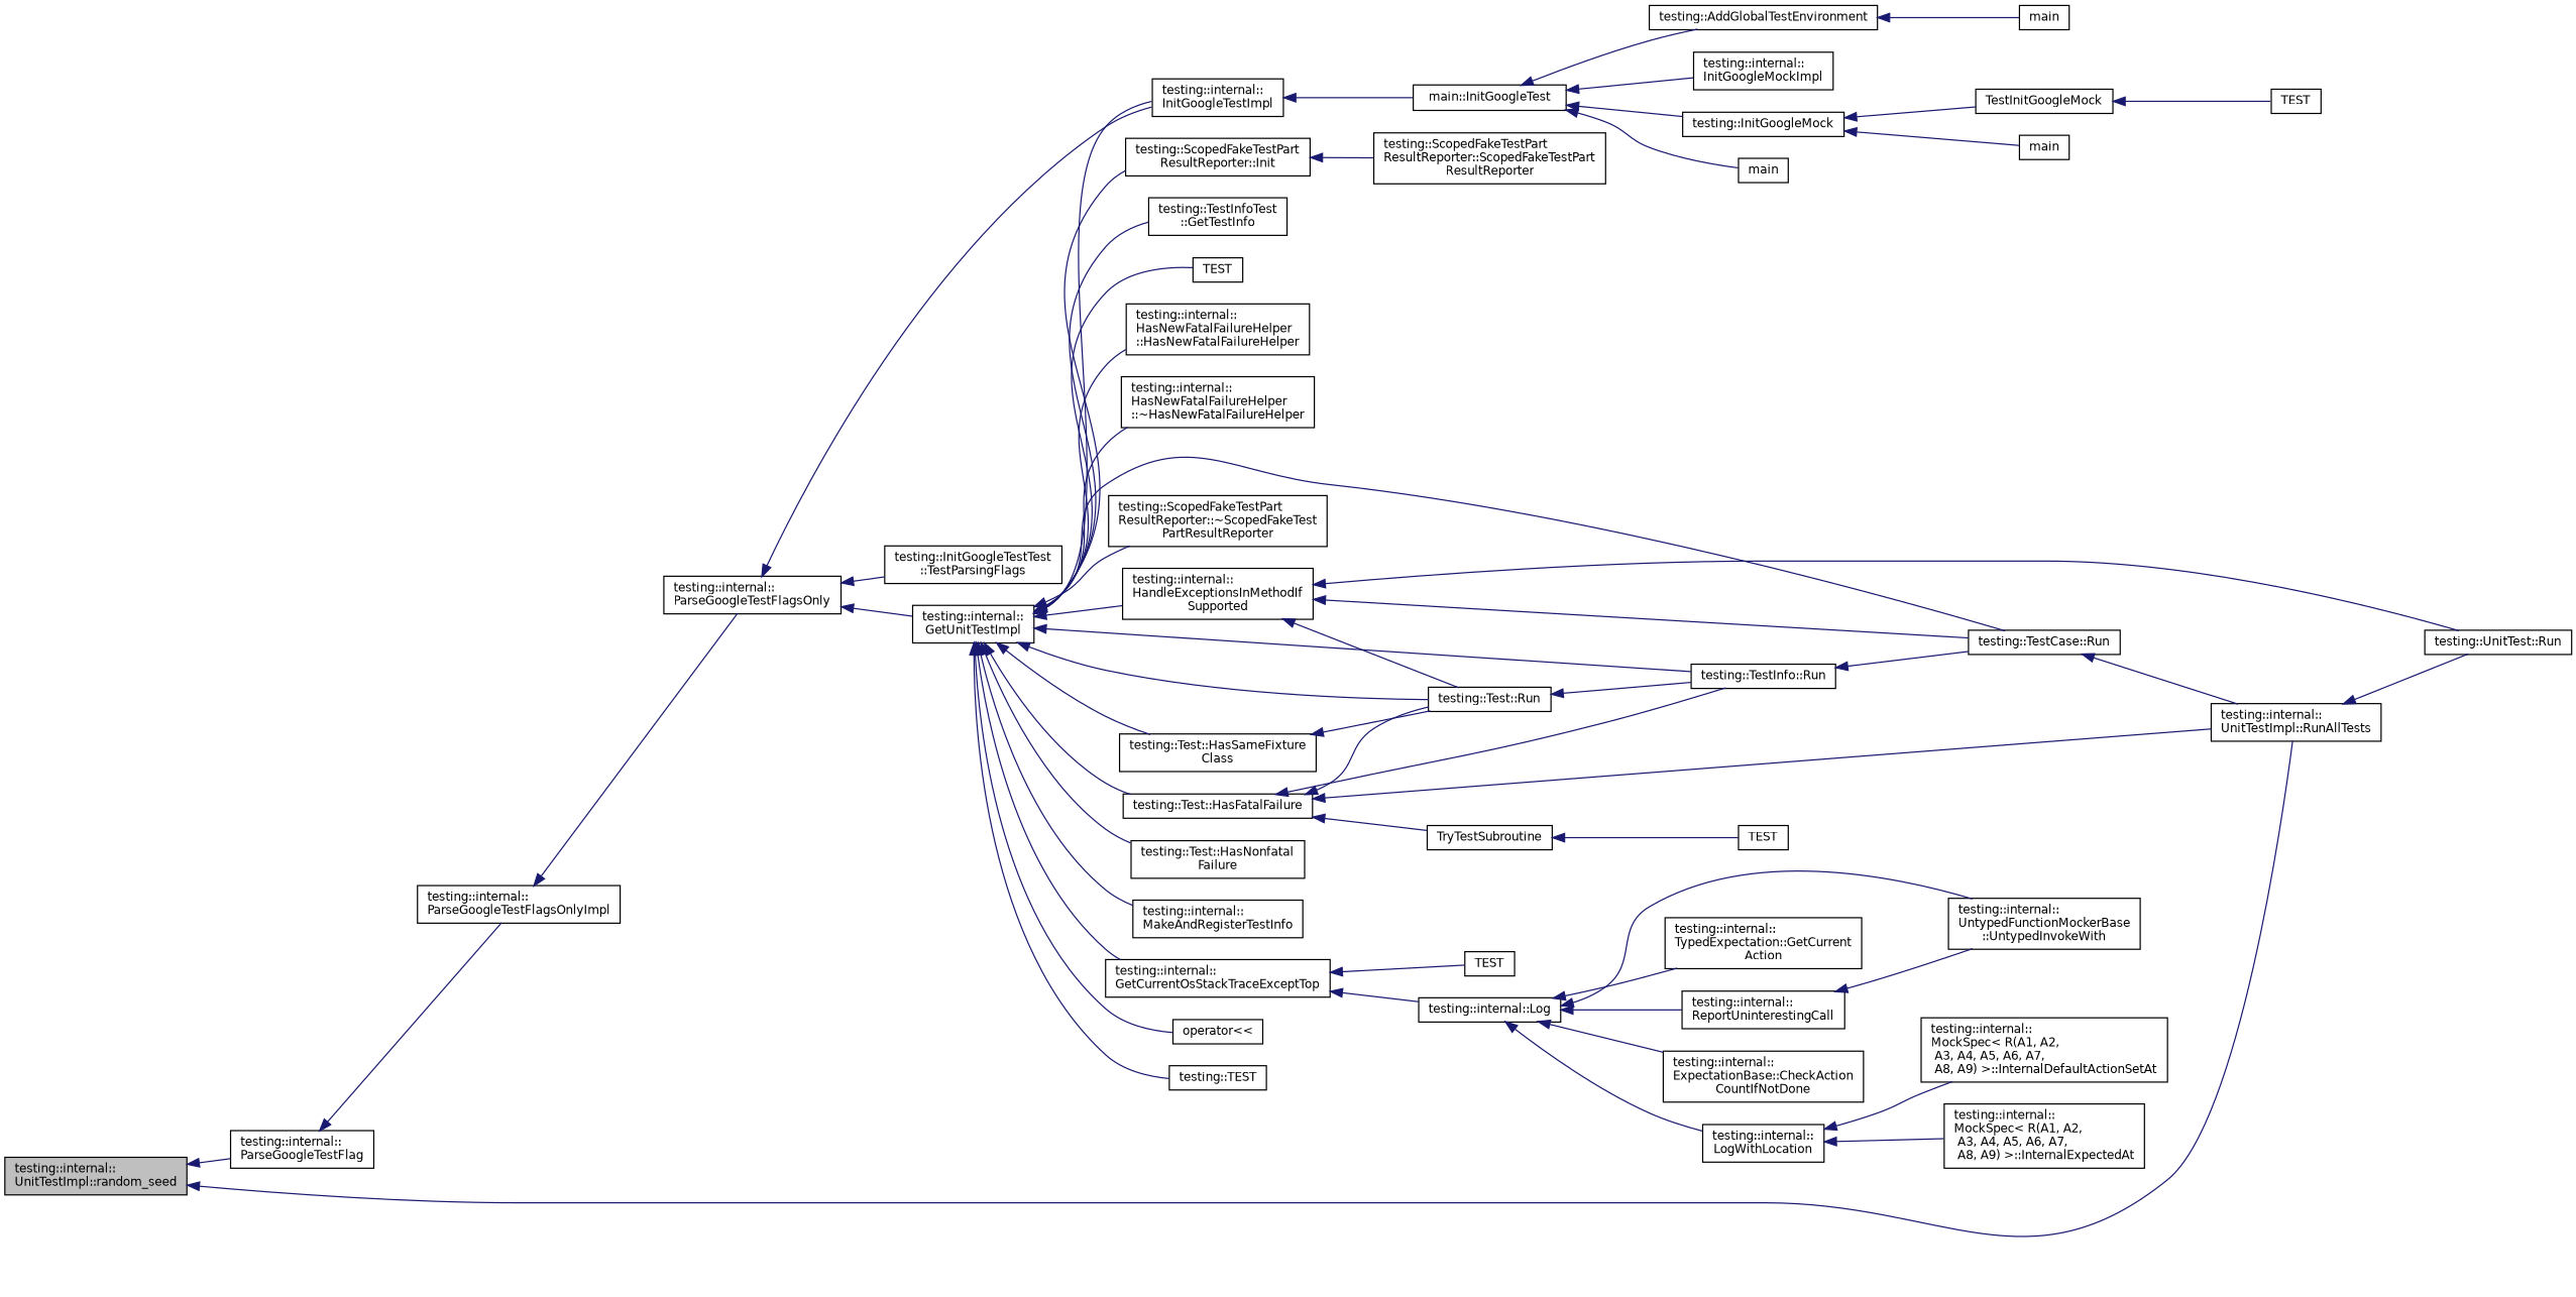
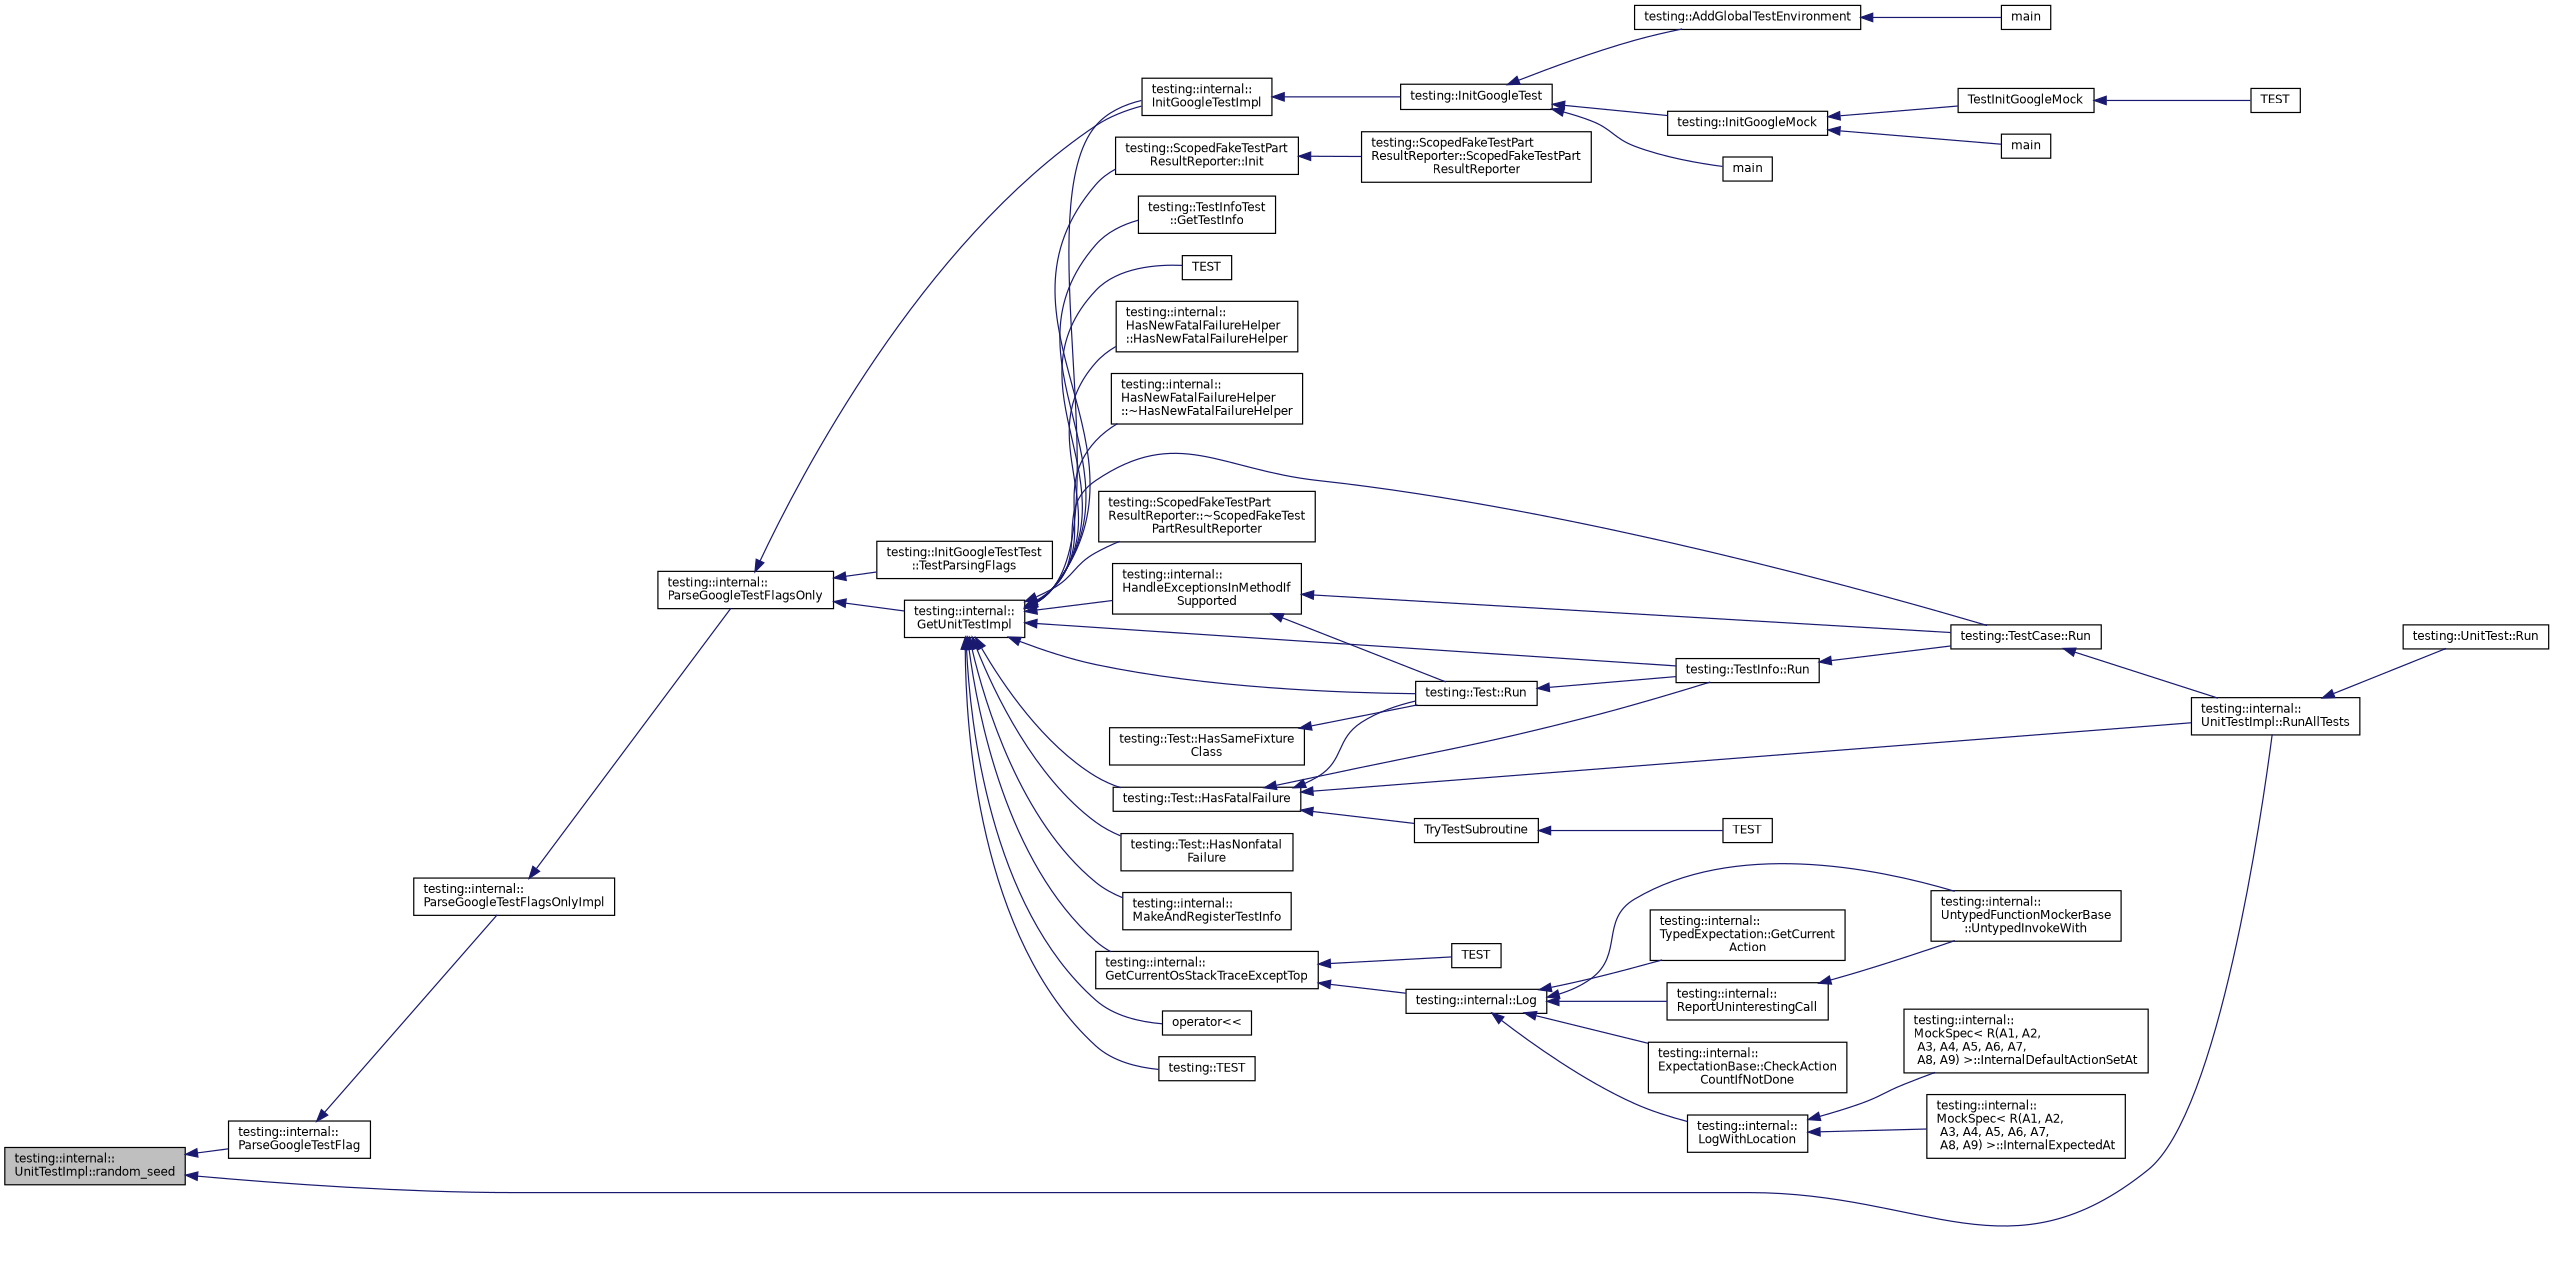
  digraph {
    rankdir=LR
    node [color=black fillcolor=white fontname=Helvetica fontsize=10 shape=record style=filled]
    edge [color=midnightblue dir=back fontname=Helvetica fontsize=10 labelfontname=Helvetica labelfontsize=10 style=solid]
    n1 [fillcolor=grey75 fontcolor=black height=0.2 label="testing::internal::\lUnitTestImpl::random_seed" width=0.4]
    n2 [height=0.2 label="testing::internal::\lUnitTestImpl::RunAllTests" width=0.4]
    n3 [height=0.2 label="testing::internal::\lParseGoogleTestFlag" width=0.4]
    n4 [height=0.2 label="testing::UnitTest::Run" width=0.4]
    n5 [height=0.2 label="testing::internal::\lParseGoogleTestFlagsOnlyImpl" width=0.4]
    n6 [height=0.2 label="testing::internal::\lParseGoogleTestFlagsOnly" width=0.4]
    n7 [height=0.2 label="testing::internal::\lGetUnitTestImpl" width=0.4]
    n8 [height=0.2 label="testing::internal::\lInitGoogleTestImpl" width=0.4]
    n9 [height=0.2 label="testing::InitGoogleTestTest\l::TestParsingFlags" width=0.4]
    n10 [height=0.2 label="testing::internal::\lHasNewFatalFailureHelper\l::HasNewFatalFailureHelper" width=0.4]
    n11 [height=0.2 label="testing::internal::\lHasNewFatalFailureHelper\l::~HasNewFatalFailureHelper" width=0.4]
    n12 [height=0.2 label="testing::ScopedFakeTestPart\lResultReporter::Init" width=0.4]
    n13 [height=0.2 label="testing::ScopedFakeTestPart\lResultReporter::~ScopedFakeTest\lPartResultReporter" width=0.4]
    n14 [height=0.2 label="testing::Test::HasSameFixture\lClass" width=0.4]
    n15 [height=0.2 label="testing::Test::Run" width=0.4]
    n16 [height=0.2 label="testing::TestInfo::Run" width=0.4]
    n17 [height=0.2 label="testing::TestCase::Run" width=0.4]
    n18 [height=0.2 label="testing::internal::\lHandleExceptionsInMethodIf\lSupported" width=0.4]
    n19 [height=0.2 label="testing::Test::HasFatalFailure" width=0.4]
    n20 [height=0.2 label="testing::Test::HasNonfatal\lFailure" width=0.4]
    n21 [height=0.2 label="testing::internal::\lMakeAndRegisterTestInfo" width=0.4]
    n22 [height=0.2 label="testing::internal::\lGetCurrentOsStackTraceExceptTop" width=0.4]
    n23 [height=0.2 label="operator\<\<" width=0.4]
    n24 [height=0.2 label="testing::TEST" width=0.4]
    n25 [height=0.2 label="testing::TestInfoTest\l::GetTestInfo" width=0.4]
    n26 [height=0.2 label=TEST width=0.4]
-   n27 [height=0.2 label="main::InitGoogleTest" width=0.4]
+   n27 [height=0.2 label="testing::InitGoogleTest" width=0.4]
    n28 [height=0.2 label="testing::ScopedFakeTestPart\lResultReporter::ScopedFakeTestPart\lResultReporter" width=0.4]
    n29 [height=0.2 label=TryTestSubroutine width=0.4]
    n30 [height=0.2 label="testing::internal::Log" width=0.4]
    n31 [height=0.2 label=TEST width=0.4]
    n32 [height=0.2 label=TEST width=0.4]
    n33 [height=0.2 label="testing::internal::\lTypedExpectation::GetCurrent\lAction" width=0.4]
    n34 [height=0.2 label="testing::internal::\lLogWithLocation" width=0.4]
    n35 [height=0.2 label="testing::internal::\lExpectationBase::CheckAction\lCountIfNotDone" width=0.4]
    n36 [height=0.2 label="testing::internal::\lReportUninterestingCall" width=0.4]
    n37 [height=0.2 label="testing::internal::\lUntypedFunctionMockerBase\l::UntypedInvokeWith" width=0.4]
    n38 [height=0.2 label="testing::internal::\lMockSpec\< R(A1, A2,\l A3, A4, A5, A6, A7,\l A8, A9) \>::InternalDefaultActionSetAt" width=0.4]
    n39 [height=0.2 label="testing::internal::\lMockSpec\< R(A1, A2,\l A3, A4, A5, A6, A7,\l A8, A9) \>::InternalExpectedAt" width=0.4]
-   n40 [height=0.2 label="testing::internal::\lInitGoogleMockImpl" width=0.4]
    n41 [height=0.2 label="testing::AddGlobalTestEnvironment" width=0.4]
    n42 [height=0.2 label=main width=0.4]
    n43 [height=0.2 label="testing::InitGoogleMock" width=0.4]
    n44 [height=0.2 label=main width=0.4]
    n45 [height=0.2 label=main width=0.4]
    n46 [height=0.2 label=TestInitGoogleMock width=0.4]
    n47 [height=0.2 label=TEST width=0.4]
    n1 -> n2
    n1 -> n3
    n2 -> n4
    n3 -> n5
    n5 -> n6
    n6 -> n7
    n6 -> n8
    n6 -> n9
    n7 -> n8
    n7 -> n10
    n7 -> n11
    n7 -> n12
    n7 -> n13
-   n7 -> n14
    n7 -> n15
    n7 -> n16
    n7 -> n17
    n7 -> n18
    n7 -> n19
    n7 -> n20
    n7 -> n21
    n7 -> n22
    n7 -> n23
    n7 -> n24
    n7 -> n25
    n7 -> n26
    n8 -> n27
    n12 -> n28
    n14 -> n15
    n15 -> n16
    n16 -> n17
    n17 -> n2
-   n18 -> n4
    n18 -> n15
    n18 -> n17
    n19 -> n2
    n19 -> n15
    n19 -> n16
    n19 -> n29
    n22 -> n30
    n22 -> n31
-   n27 -> n40
    n27 -> n41
    n27 -> n42
    n27 -> n43
    n29 -> n32
    n30 -> n33
    n30 -> n34
    n30 -> n35
    n30 -> n36
    n30 -> n37
    n34 -> n38
    n34 -> n39
    n36 -> n37
    n41 -> n44
    n43 -> n45
    n43 -> n46
    n46 -> n47
  }
